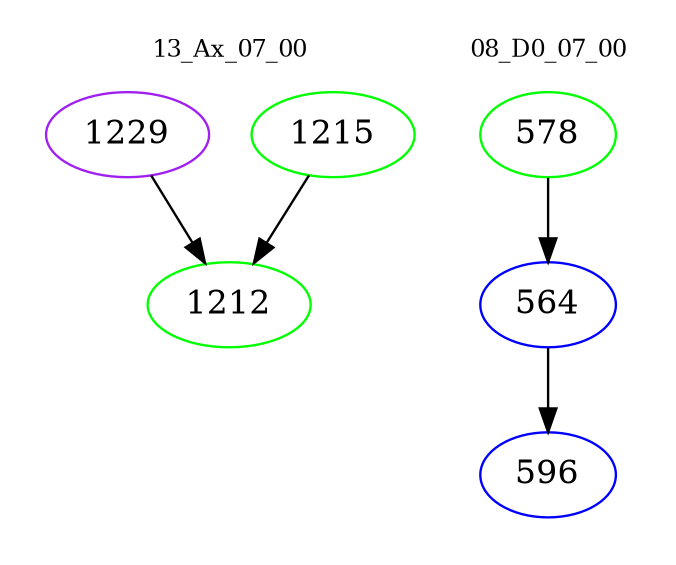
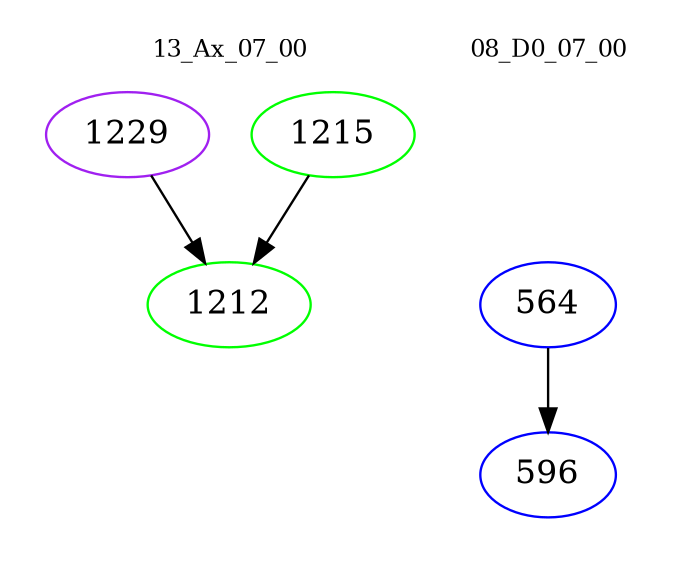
  digraph {
    node [color=green]
    edge [color=black]
    n1 [label=1215]
    n2 [label=1212]
    n3 [color=purple label=1229]
-   n4 [label=578]
    n5 [color=blue label=564]
    n6 [color=blue label=596]
    subgraph cluster_1 {
      color=white
      fontsize=10
      label="13_Ax_07_00"
      n1
      n2
      n3
    }
    subgraph cluster_2 {
      color=white
      fontsize=10
      label="08_D0_07_00"
-     n4
      n5
      n6
    }
    n1 -> n2
    n3 -> n2
-   n4 -> n5
    n5 -> n6
  }
